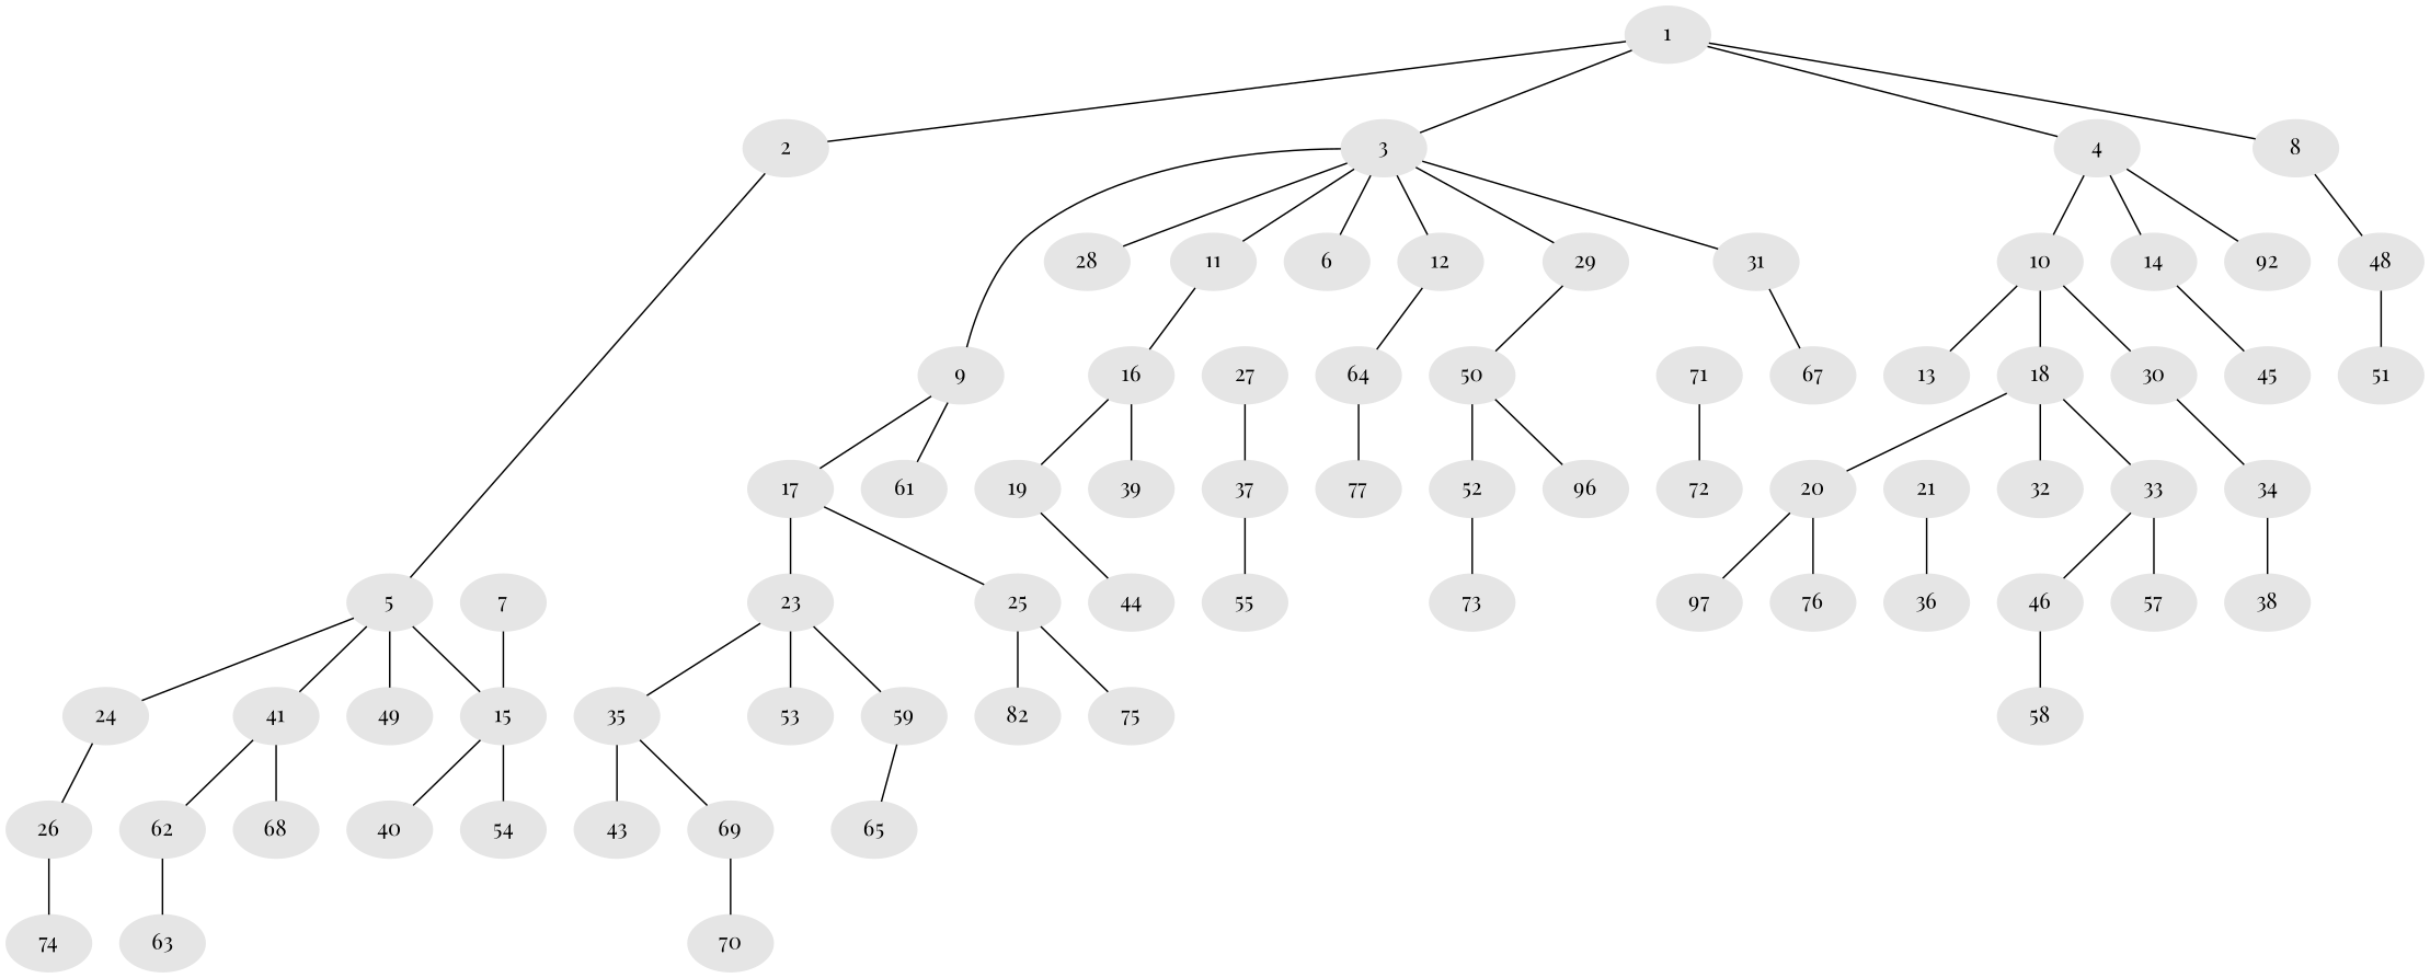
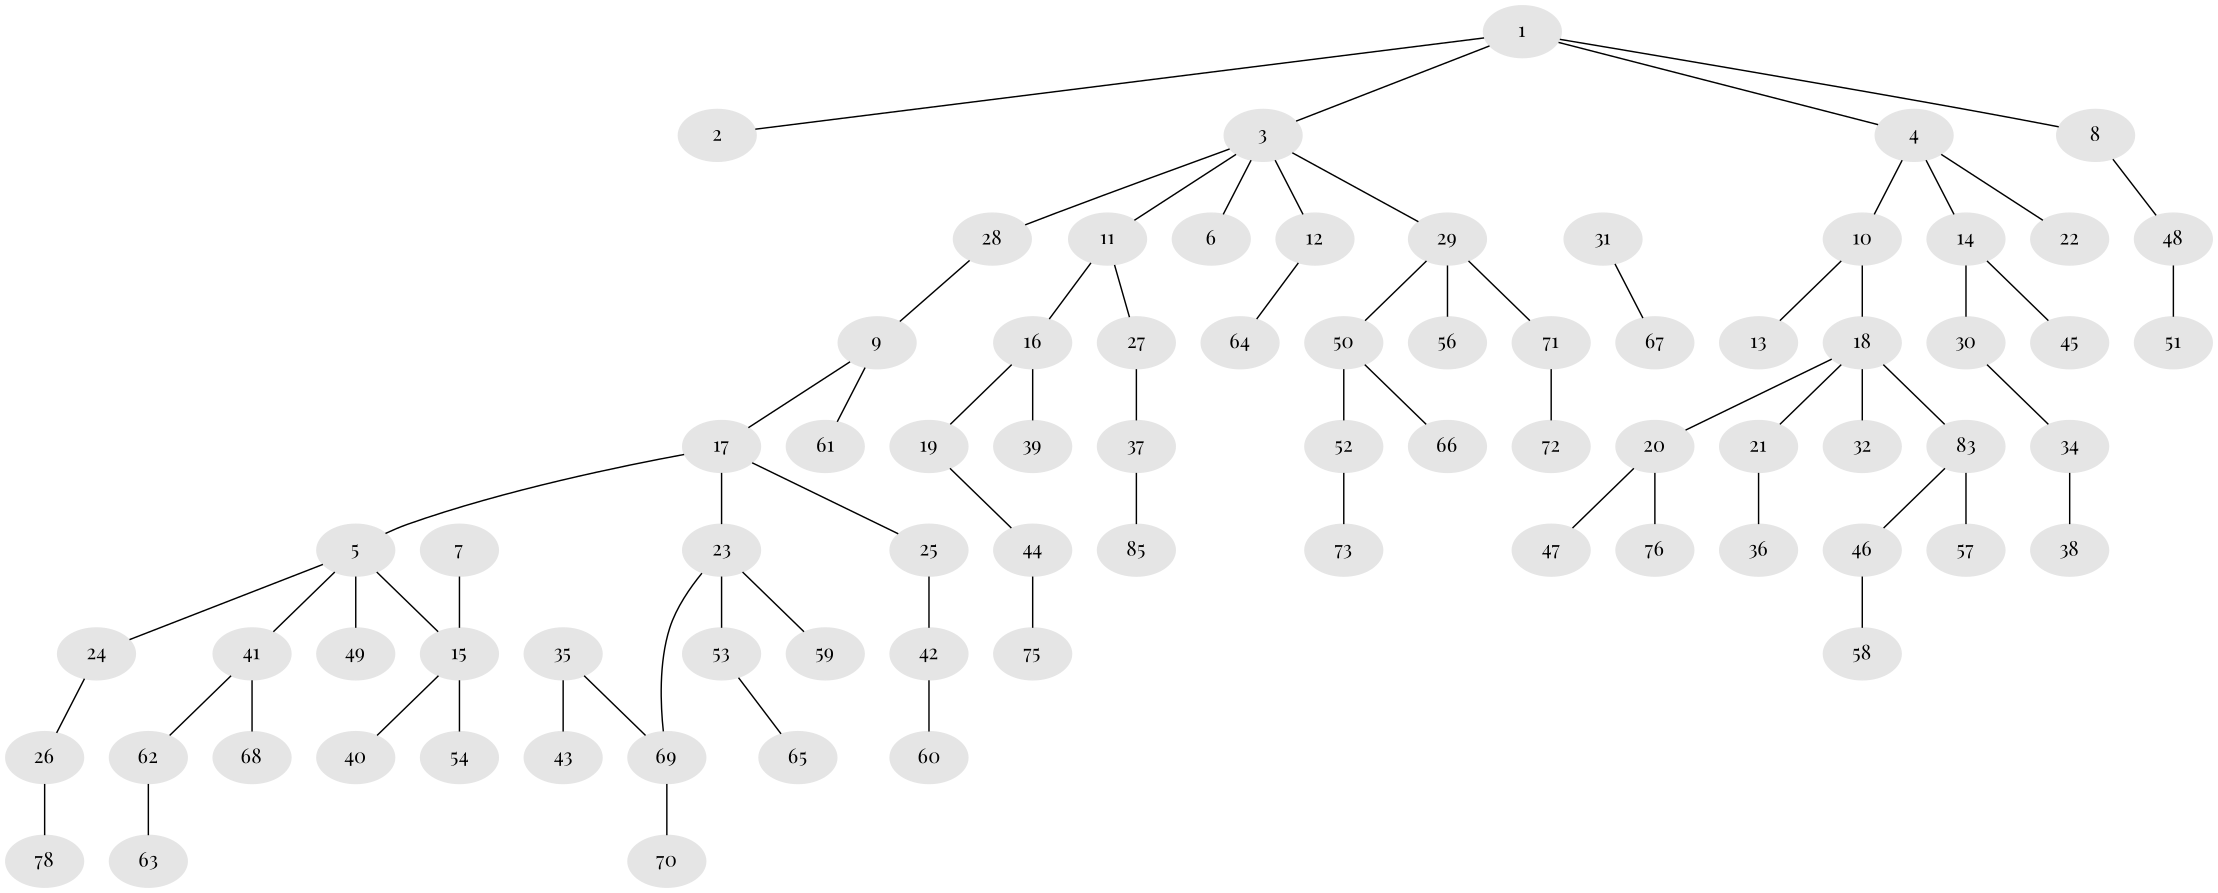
  graph {
    fontname="Playfair Display"
    node [color=gray90 fontname="Playfair Display" style=filled]
    edge [fontname="Playfair Display"]
    1
    2
    3
    4
    8
    5
    6
    9
    11
    12
    28
    29
    31
    10
    14
-   22 [label=92]
+   22
    48
    24
    41
    49
    15
    17
    61
    16
    27
    64
    50
+   56
    71
    67
    13
    18
    30
    45
    7
    26
    62
    68
    40
    54
    51
    23
    25
    20
    21
    32
-   33
+   33 [label=83]
    19
    39
    37
-   77
    34
    44
    35
    53
    59
-   42 [label=82]
-   47 [label=97]
+   42
+   47
    76
    36
    46
    57
    75
    43
    69
    65
-   74
-   55
+   74 [label=78]
+   60
+   55 [label=85]
    52
-   66 [label=96]
+   66
    72
    38
    58
    70
    63
    73
    1 -- 2
    1 -- 3
    1 -- 4
    1 -- 8
-   2 -- 5
+   17 -- 5
    3 -- 6
-   3 -- 9
+   28 -- 9
    3 -- 11
    3 -- 12
    3 -- 28
    3 -- 29
-   3 -- 31
    4 -- 10
    4 -- 14
    4 -- 22
    8 -- 48
    5 -- 24
    5 -- 41
    5 -- 49
    5 -- 15
    9 -- 17
    9 -- 61
    11 -- 16
+   11 -- 27
    12 -- 64
    29 -- 50
+   29 -- 56
+   29 -- 71
    31 -- 67
    10 -- 13
    10 -- 18
-   10 -- 30
+   14 -- 30
    14 -- 45
    48 -- 51
    24 -- 26
    41 -- 62
    41 -- 68
    15 -- 40
    15 -- 54
    17 -- 23
    17 -- 25
    16 -- 19
    16 -- 39
    27 -- 37
-   64 -- 77
    50 -- 52
    50 -- 66
    71 -- 72
    18 -- 20
+   18 -- 21
    18 -- 32
    18 -- 33
    30 -- 34
    7 -- 15
    26 -- 74
    62 -- 63
-   23 -- 35
+   23 -- 69
    23 -- 53
    23 -- 59
    25 -- 42
    20 -- 47
    20 -- 76
    21 -- 36
    33 -- 46
    33 -- 57
    19 -- 44
    37 -- 55
    34 -- 38
-   25 -- 75
+   44 -- 75
    35 -- 43
    35 -- 69
-   59 -- 65
+   53 -- 65
+   42 -- 60
    46 -- 58
    69 -- 70
    52 -- 73
  }
